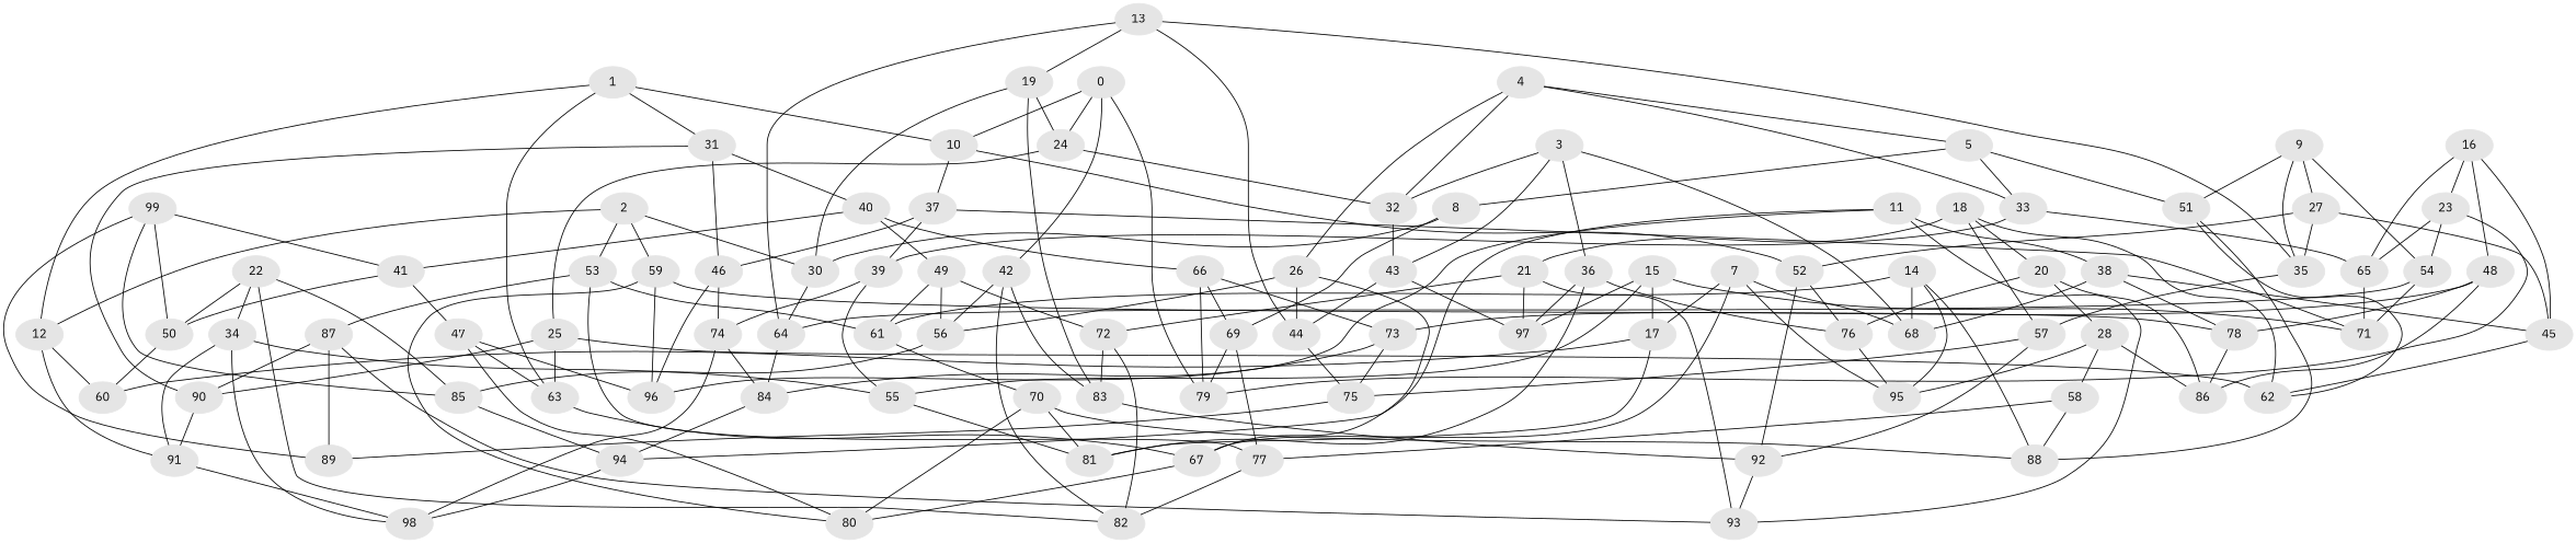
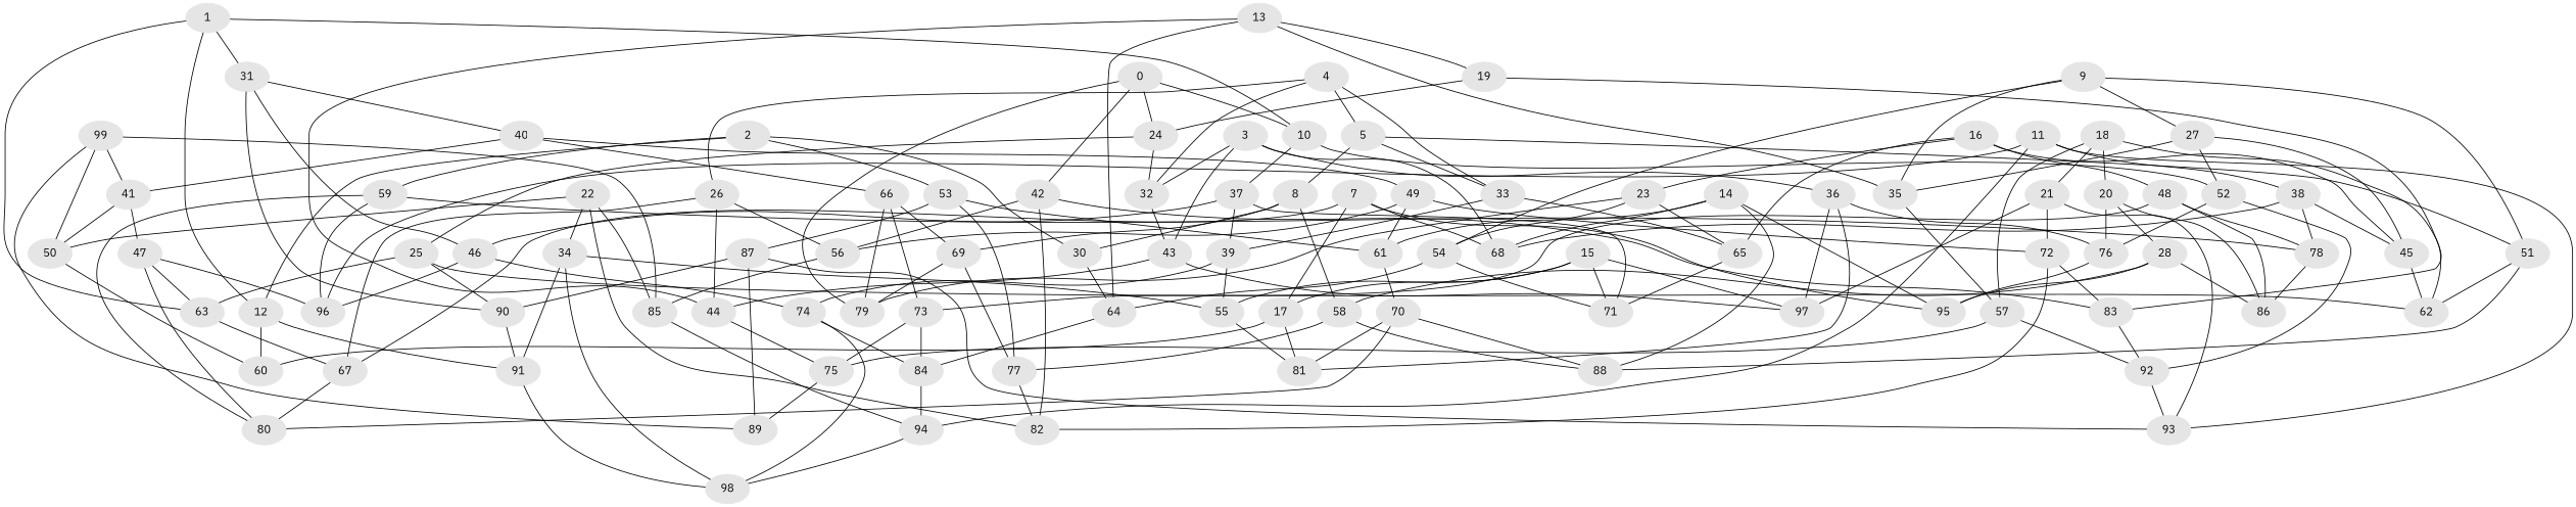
  graph {
    fontname="IBM Plex Sans"
    node [color=gray90 fontname="IBM Plex Sans" style=filled]
    edge [fontname="IBM Plex Sans"]
    1
    10
    12
    31
    63
    37
    52
    60
    91
    90
    40
    46
    67
    2
    30
    53
    59
    64
    61
    77
    87
    96
    78
    80
    3
    32
    36
    43
    68
    97
    81
    76
    44
    4
    5
    26
    33
    8
    51
    56
    65
    39
    58
    69
    88
    62
    n47 [label=0]
    24
    42
    79
    25
    83
    82
    7
    17
    95
    9
    27
    35
    54
    45
    57
    71
    92
    11
    38
    93
    94
    98
    13
    19
    75
    84
    14
    70
    15
    55
    16
    23
    48
    86
    73
    18
    20
    21
    28
    72
    22
    34
    50
    85
    n92 [label=99]
    41
    89
    47
    49
    66
    74
    1 -- 10
    1 -- 12
    1 -- 31
    1 -- 63
    10 -- 37
    10 -- 52
    12 -- 60
    12 -- 91
    31 -- 90
    31 -- 40
    31 -- 46
    63 -- 67
    37 -- 46
    37 -- 39
    37 -- 71
    52 -- 76
    52 -- 92
    91 -- 98
    90 -- 91
    40 -- 41
    40 -- 49
    40 -- 66
    46 -- 96
    46 -- 74
    67 -- 80
    2 -- 12
    2 -- 30
    2 -- 53
    2 -- 59
    30 -- 64
    53 -- 61
    53 -- 77
    53 -- 87
    59 -- 96
    59 -- 78
    59 -- 80
    64 -- 84
    61 -- 70
    77 -- 82
    87 -- 90
    87 -- 93
    87 -- 89
    78 -- 86
    3 -- 32
    3 -- 36
    3 -- 43
    3 -- 68
    32 -- 43
    36 -- 97
    36 -- 81
    36 -- 76
    43 -- 97
    43 -- 44
    76 -- 95
    44 -- 75
    4 -- 32
    4 -- 5
    4 -- 26
    4 -- 33
    5 -- 33
    5 -- 8
    5 -- 51
    26 -- 67
    26 -- 44
    26 -- 56
    33 -- 65
    33 -- 39
    8 -- 30
+   8 -- 58
    8 -- 69
    51 -- 88
    51 -- 62
    56 -- 85
    65 -- 71
    39 -- 55
    39 -- 74
    58 -- 77
    58 -- 88
    69 -- 77
    69 -- 79
    n47 -- 10
    n47 -- 24
    n47 -- 42
    n47 -- 79
    24 -- 32
    24 -- 25
    42 -- 56
    42 -- 83
    42 -- 82
    25 -- 63
    25 -- 90
    25 -- 62
    83 -- 92
    7 -- 67
    7 -- 68
    7 -- 17
    7 -- 95
    17 -- 60
    17 -- 81
    9 -- 51
    9 -- 27
    9 -- 35
    9 -- 54
    27 -- 52
    27 -- 35
    27 -- 45
    35 -- 57
    54 -- 64
    54 -- 71
    45 -- 62
    57 -- 92
    57 -- 75
    92 -- 93
    11 -- 96
    11 -- 38
    11 -- 93
    11 -- 94
    38 -- 78
    38 -- 68
    38 -- 45
    94 -- 98
    13 -- 64
    13 -- 44
    13 -- 35
    13 -- 19
-   19 -- 30
    19 -- 24
    19 -- 83
    75 -- 89
    84 -- 94
    14 -- 61
    14 -- 68
    14 -- 88
    14 -- 95
    70 -- 80
    70 -- 81
    70 -- 88
    15 -- 97
    15 -- 17
    15 -- 71
    15 -- 55
    55 -- 81
    16 -- 65
    16 -- 45
    16 -- 23
    16 -- 48
    23 -- 65
    23 -- 79
    23 -- 54
    48 -- 78
    48 -- 86
    48 -- 73
    73 -- 75
    73 -- 84
    18 -- 62
    18 -- 57
    18 -- 20
    18 -- 21
    20 -- 76
    20 -- 86
    20 -- 28
    21 -- 97
    21 -- 93
    21 -- 72
    28 -- 58
    28 -- 95
    28 -- 86
    72 -- 83
    72 -- 82
    22 -- 82
    22 -- 34
    22 -- 50
    22 -- 85
    34 -- 91
    34 -- 98
    34 -- 55
    50 -- 60
    85 -- 94
    n92 -- 50
    n92 -- 85
    n92 -- 41
    n92 -- 89
    41 -- 50
    41 -- 47
    47 -- 63
    47 -- 96
    47 -- 80
    49 -- 61
    49 -- 56
    49 -- 72
    66 -- 69
    66 -- 79
    66 -- 73
    74 -- 98
    74 -- 84
  }
